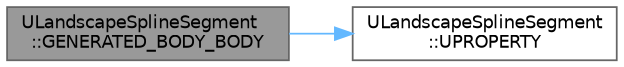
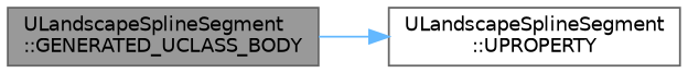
  digraph {
    rankdir=LR
    node [fontname=Helvetica fontsize=10 shape=box style=filled]
-   n1 [color=gray40 fillcolor=grey60 fontcolor=black height=0.2 label="ULandscapeSplineSegment\l::GENERATED_BODY_BODY" width=0.4]
+   n1 [color=gray40 fillcolor=grey60 fontcolor=black height=0.2 label="ULandscapeSplineSegment\l::GENERATED_UCLASS_BODY" width=0.4]
    n2 [color=grey40 fillcolor=white height=0.2 label="ULandscapeSplineSegment\l::UPROPERTY" width=0.4]
    n1 -> n2 [color=steelblue1 fontname=Helvetica fontsize=10 labelfontname=Helvetica labelfontsize=10 style=solid]
  }
